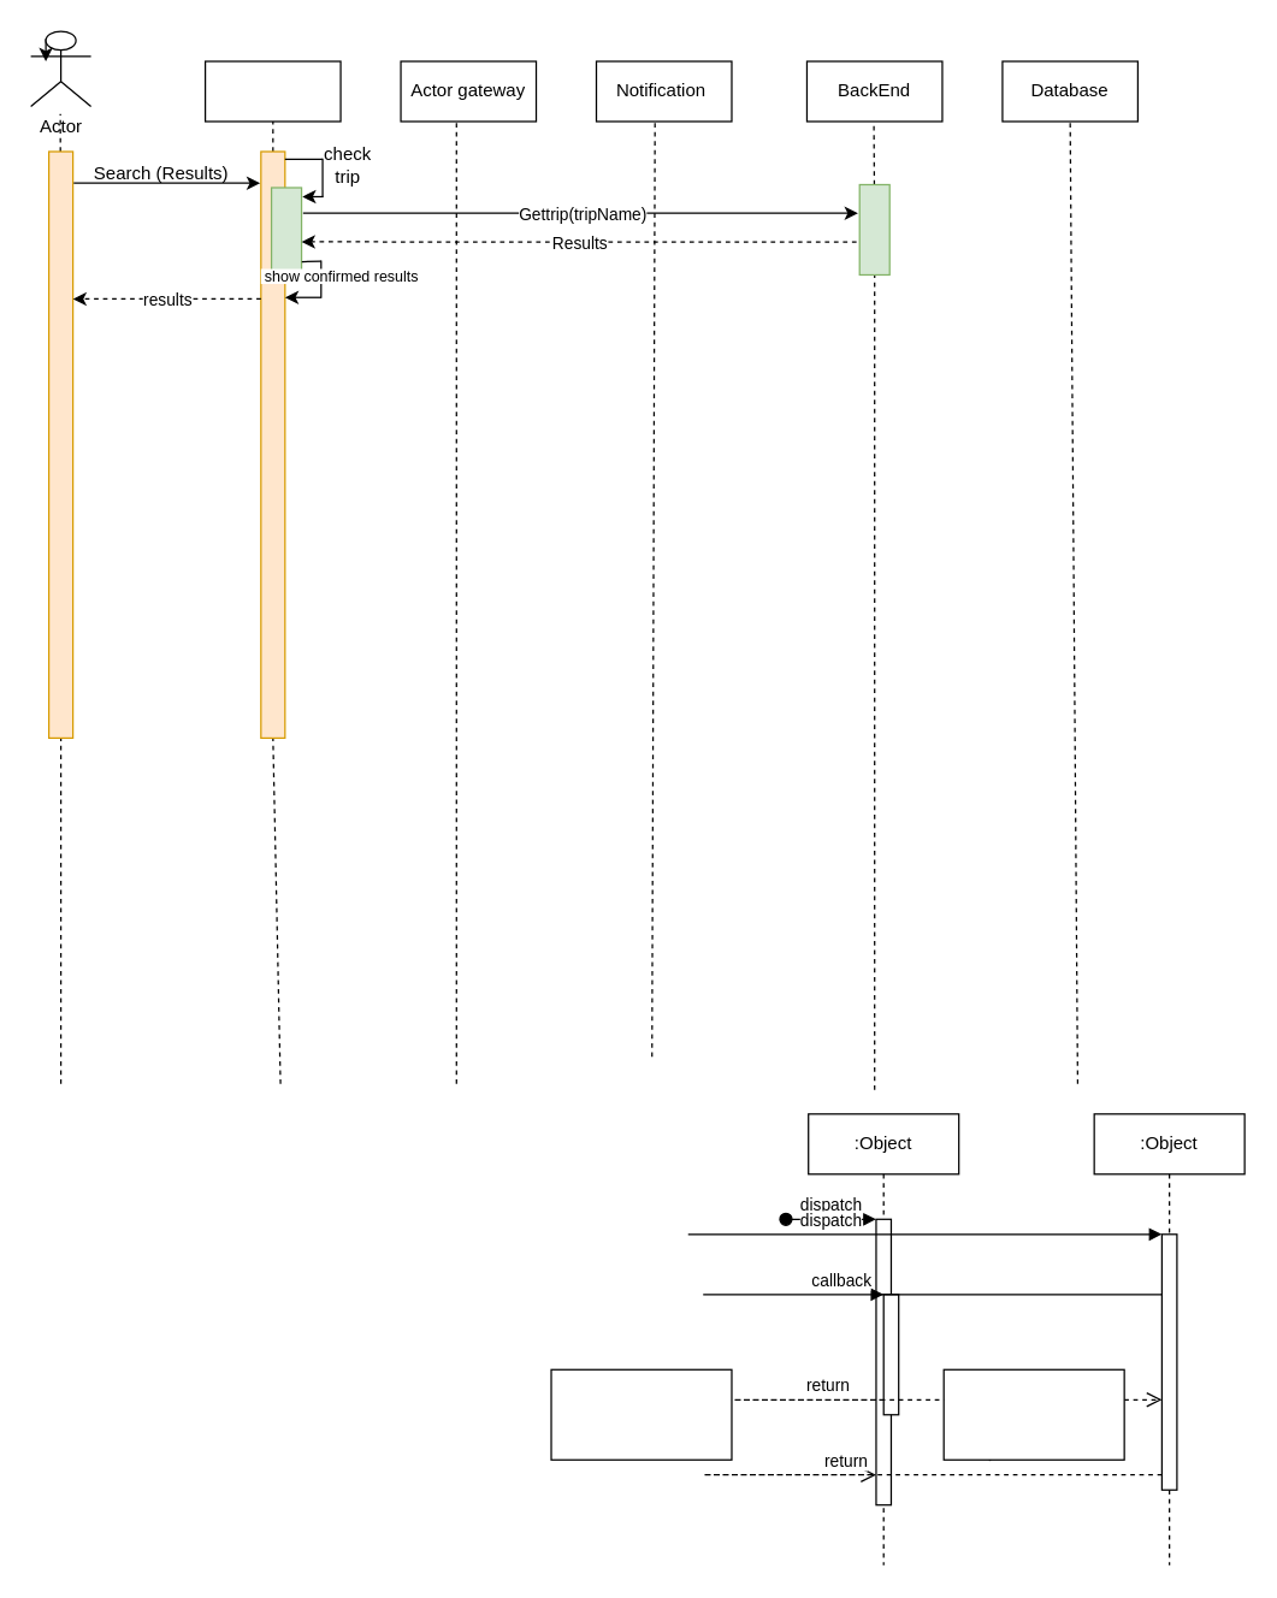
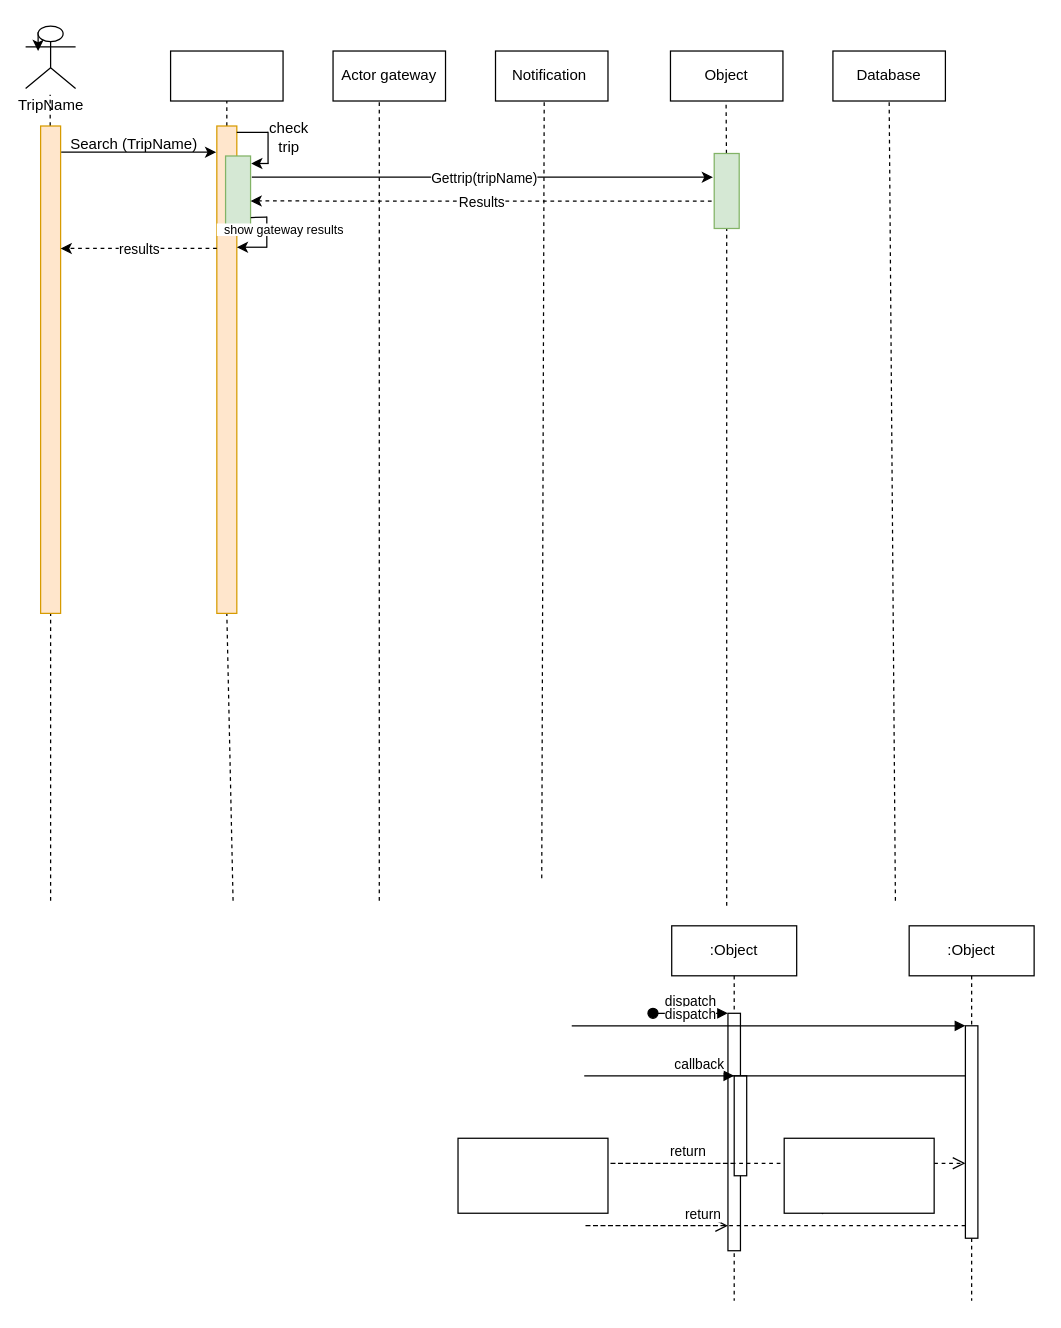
  <mxCell id="0" />
  <mxCell id="1" parent="0" />
  <mxCell id="2" value=":Object" style="shape=umlLifeline;perimeter=lifelinePerimeter;whiteSpace=wrap;html=1;container=0;dropTarget=0;collapsible=0;recursiveResize=0;outlineConnect=0;portConstraint=eastwest;newEdgeStyle={&quot;edgeStyle&quot;:&quot;elbowEdgeStyle&quot;,&quot;elbow&quot;:&quot;vertical&quot;,&quot;curved&quot;:0,&quot;rounded&quot;:0};" parent="1" vertex="1"><mxGeometry x="537" y="740" width="100" height="300" as="geometry" /></mxCell>
  <mxCell id="3" value="" style="html=1;points=[];perimeter=orthogonalPerimeter;outlineConnect=0;targetShapes=umlLifeline;portConstraint=eastwest;newEdgeStyle={&quot;edgeStyle&quot;:&quot;elbowEdgeStyle&quot;,&quot;elbow&quot;:&quot;vertical&quot;,&quot;curved&quot;:0,&quot;rounded&quot;:0};" parent="2" vertex="1"><mxGeometry x="45" y="70" width="10" height="190" as="geometry" /></mxCell>
  <mxCell id="4" value="dispatch" style="html=1;verticalAlign=bottom;startArrow=oval;endArrow=block;startSize=8;edgeStyle=elbowEdgeStyle;elbow=vertical;curved=0;rounded=0;" parent="2" target="3" edge="1"><mxGeometry relative="1" as="geometry"><mxPoint x="-15" y="70" as="sourcePoint" /></mxGeometry></mxCell>
  <mxCell id="5" value="" style="html=1;points=[];perimeter=orthogonalPerimeter;outlineConnect=0;targetShapes=umlLifeline;portConstraint=eastwest;newEdgeStyle={&quot;edgeStyle&quot;:&quot;elbowEdgeStyle&quot;,&quot;elbow&quot;:&quot;vertical&quot;,&quot;curved&quot;:0,&quot;rounded&quot;:0};" parent="2" vertex="1"><mxGeometry x="50" y="120" width="10" height="80" as="geometry" /></mxCell>
  <mxCell id="6" value=":Object" style="shape=umlLifeline;perimeter=lifelinePerimeter;whiteSpace=wrap;html=1;container=0;dropTarget=0;collapsible=0;recursiveResize=0;outlineConnect=0;portConstraint=eastwest;newEdgeStyle={&quot;edgeStyle&quot;:&quot;elbowEdgeStyle&quot;,&quot;elbow&quot;:&quot;vertical&quot;,&quot;curved&quot;:0,&quot;rounded&quot;:0};" parent="1" vertex="1"><mxGeometry x="727" y="740" width="100" height="300" as="geometry" /></mxCell>
  <mxCell id="7" value="" style="html=1;points=[];perimeter=orthogonalPerimeter;outlineConnect=0;targetShapes=umlLifeline;portConstraint=eastwest;newEdgeStyle={&quot;edgeStyle&quot;:&quot;elbowEdgeStyle&quot;,&quot;elbow&quot;:&quot;vertical&quot;,&quot;curved&quot;:0,&quot;rounded&quot;:0};" parent="6" vertex="1"><mxGeometry x="45" y="80" width="10" height="170" as="geometry" /></mxCell>
  <mxCell id="8" value="dispatch" style="html=1;verticalAlign=bottom;endArrow=block;edgeStyle=elbowEdgeStyle;elbow=vertical;curved=0;rounded=0;" parent="1" source="3" target="7" edge="1"><mxGeometry relative="1" as="geometry"><mxPoint x="472" y="830" as="sourcePoint" /><Array as="points"><mxPoint x="457" y="820" /></Array></mxGeometry></mxCell>
  <mxCell id="9" value="return" style="html=1;verticalAlign=bottom;endArrow=open;dashed=1;endSize=8;edgeStyle=elbowEdgeStyle;elbow=vertical;curved=0;rounded=0;" parent="1" source="7" target="3" edge="1"><mxGeometry relative="1" as="geometry"><mxPoint x="472" y="905" as="targetPoint" /><Array as="points"><mxPoint x="467" y="980" /></Array></mxGeometry></mxCell>
  <mxCell id="10" value="callback" style="html=1;verticalAlign=bottom;endArrow=block;edgeStyle=elbowEdgeStyle;elbow=vertical;curved=0;rounded=0;" parent="1" source="7" target="5" edge="1"><mxGeometry relative="1" as="geometry"><mxPoint x="452" y="860" as="sourcePoint" /><Array as="points"><mxPoint x="467" y="860" /></Array></mxGeometry></mxCell>
  <mxCell id="11" value="return" style="html=1;verticalAlign=bottom;endArrow=open;dashed=1;endSize=8;edgeStyle=elbowEdgeStyle;elbow=vertical;curved=0;rounded=0;" parent="1" source="5" target="7" edge="1"><mxGeometry relative="1" as="geometry"><mxPoint x="452" y="935" as="targetPoint" /><Array as="points"><mxPoint x="457" y="930" /></Array></mxGeometry></mxCell>
  <mxCell id="12" value="" style="endArrow=none;dashed=1;html=1;dashPattern=1 3;strokeWidth=2;rounded=0;" edge="1" parent="1"><mxGeometry width="50" height="50" relative="1" as="geometry"><mxPoint x="657" y="970" as="sourcePoint" /><mxPoint x="707" y="920" as="targetPoint" /></mxGeometry></mxCell>
  <mxCell id="13" style="edgeStyle=orthogonalEdgeStyle;rounded=0;orthogonalLoop=1;jettySize=auto;html=1;exitX=0.25;exitY=0.1;exitDx=0;exitDy=0;exitPerimeter=0;" edge="1" parent="1" source="15"><mxGeometry relative="1" as="geometry"><mxPoint x="30" y="40" as="targetPoint" /></mxGeometry></mxCell>
  <mxCell id="14" value="" style="endArrow=none;dashed=1;html=1;dashPattern=1 3;strokeWidth=2;rounded=0;" edge="1" parent="1"><mxGeometry width="50" height="50" relative="1" as="geometry"><mxPoint x="657" y="970" as="sourcePoint" /><mxPoint x="707" y="920" as="targetPoint" /></mxGeometry></mxCell>
- <mxCell id="15" value="Actor" style="shape=umlActor;verticalLabelPosition=bottom;verticalAlign=top;html=1;outlineConnect=0;" vertex="1" parent="1"><mxGeometry x="20" y="20" width="40" height="50" as="geometry" /></mxCell>
+ <mxCell id="15" value="TripName" style="shape=umlActor;verticalLabelPosition=bottom;verticalAlign=top;html=1;outlineConnect=0;" vertex="1" parent="1"><mxGeometry x="20" y="20" width="40" height="50" as="geometry" /></mxCell>
  <mxCell id="16" value="" style="endArrow=none;dashed=1;html=1;rounded=0;" edge="1" parent="1"><mxGeometry width="50" height="50" relative="1" as="geometry"><mxPoint x="657" y="970" as="sourcePoint" /><mxPoint x="707" y="920" as="targetPoint" /></mxGeometry></mxCell>
  <mxCell id="17" value="" style="endArrow=none;dashed=1;html=1;rounded=0;" edge="1" parent="1" source="35"><mxGeometry width="50" height="50" relative="1" as="geometry"><mxPoint x="40" y="720" as="sourcePoint" /><mxPoint x="39.63" y="75" as="targetPoint" /></mxGeometry></mxCell>
  <mxCell id="18" value="" style="rounded=0;whiteSpace=wrap;html=1;" vertex="1" parent="1"><mxGeometry x="627" y="910" width="120" height="60" as="geometry" /></mxCell>
  <mxCell id="19" value="" style="rounded=0;whiteSpace=wrap;html=1;" vertex="1" parent="1"><mxGeometry x="366" y="910" width="120" height="60" as="geometry" /></mxCell>
  <mxCell id="20" value="" style="rounded=0;whiteSpace=wrap;html=1;fontFamily=Times New Roman;" vertex="1" parent="1"><mxGeometry x="136" y="40" width="90" height="40" as="geometry" /></mxCell>
  <mxCell id="21" value="" style="rounded=0;whiteSpace=wrap;html=1;" vertex="1" parent="1"><mxGeometry x="266" y="40" width="90" height="40" as="geometry" /></mxCell>
  <mxCell id="22" value="" style="endArrow=none;dashed=1;html=1;rounded=0;entryX=0.5;entryY=1;entryDx=0;entryDy=0;" edge="1" parent="1" source="37" target="20"><mxGeometry width="50" height="50" relative="1" as="geometry"><mxPoint x="186" y="720" as="sourcePoint" /><mxPoint x="206" y="170" as="targetPoint" /></mxGeometry></mxCell>
  <mxCell id="23" value="" style="endArrow=none;dashed=1;html=1;rounded=0;entryX=0.5;entryY=1;entryDx=0;entryDy=0;" edge="1" parent="1"><mxGeometry width="50" height="50" relative="1" as="geometry"><mxPoint x="303" y="720" as="sourcePoint" /><mxPoint x="303" y="80" as="targetPoint" /></mxGeometry></mxCell>
  <mxCell id="24" value="Actor gateway" style="text;html=1;align=center;verticalAlign=middle;whiteSpace=wrap;rounded=0;" vertex="1" parent="1"><mxGeometry x="266" y="40" width="90" height="40" as="geometry" /></mxCell>
  <mxCell id="25" value="" style="rounded=0;whiteSpace=wrap;html=1;" vertex="1" parent="1"><mxGeometry x="396" y="40" width="90" height="40" as="geometry" /></mxCell>
  <mxCell id="26" value="" style="endArrow=none;dashed=1;html=1;rounded=0;entryX=0.433;entryY=1.183;entryDx=0;entryDy=0;entryPerimeter=0;" edge="1" parent="1"><mxGeometry width="50" height="50" relative="1" as="geometry"><mxPoint x="433" y="702" as="sourcePoint" /><mxPoint x="434.97" y="79.32" as="targetPoint" /></mxGeometry></mxCell>
  <mxCell id="27" value="Notification&amp;nbsp;" style="text;html=1;align=center;verticalAlign=middle;whiteSpace=wrap;rounded=0;" vertex="1" parent="1"><mxGeometry x="396" y="40" width="90" height="40" as="geometry" /></mxCell>
  <mxCell id="28" value="" style="rounded=0;whiteSpace=wrap;html=1;" vertex="1" parent="1"><mxGeometry x="536" y="40" width="90" height="40" as="geometry" /></mxCell>
  <mxCell id="29" value="" style="endArrow=none;dashed=1;html=1;rounded=0;entryX=0.5;entryY=1;entryDx=0;entryDy=0;" edge="1" parent="1" source="46"><mxGeometry width="50" height="50" relative="1" as="geometry"><mxPoint x="581" y="724" as="sourcePoint" /><mxPoint x="580.5" y="80" as="targetPoint" /></mxGeometry></mxCell>
- <mxCell id="30" value="BackEnd" style="text;html=1;align=center;verticalAlign=middle;whiteSpace=wrap;rounded=0;" vertex="1" parent="1"><mxGeometry x="536" y="40" width="90" height="40" as="geometry" /></mxCell>
+ <mxCell id="30" value="Object" style="text;html=1;align=center;verticalAlign=middle;whiteSpace=wrap;rounded=0;" vertex="1" parent="1"><mxGeometry x="536" y="40" width="90" height="40" as="geometry" /></mxCell>
  <mxCell id="31" value="" style="rounded=0;whiteSpace=wrap;html=1;" vertex="1" parent="1"><mxGeometry x="666" y="40" width="90" height="40" as="geometry" /></mxCell>
  <mxCell id="32" value="" style="endArrow=none;dashed=1;html=1;rounded=0;entryX=0.5;entryY=1;entryDx=0;entryDy=0;" edge="1" parent="1" target="33"><mxGeometry width="50" height="50" relative="1" as="geometry"><mxPoint x="716" y="720" as="sourcePoint" /><mxPoint x="703" y="360" as="targetPoint" /></mxGeometry></mxCell>
  <mxCell id="33" value="Database" style="text;html=1;align=center;verticalAlign=middle;whiteSpace=wrap;rounded=0;" vertex="1" parent="1"><mxGeometry x="666" y="40" width="90" height="40" as="geometry" /></mxCell>
  <mxCell id="34" value="" style="endArrow=none;dashed=1;html=1;rounded=0;" edge="1" parent="1" target="35"><mxGeometry width="50" height="50" relative="1" as="geometry"><mxPoint x="40" y="720" as="sourcePoint" /><mxPoint x="39.63" y="75" as="targetPoint" /></mxGeometry></mxCell>
  <mxCell id="35" value="" style="rounded=0;whiteSpace=wrap;html=1;fillColor=#ffe6cc;strokeColor=#d79b00;" vertex="1" parent="1"><mxGeometry x="32" y="100" width="16" height="390" as="geometry" /></mxCell>
  <mxCell id="36" value="" style="endArrow=none;dashed=1;html=1;rounded=0;entryX=0.5;entryY=1;entryDx=0;entryDy=0;" edge="1" parent="1" target="37"><mxGeometry width="50" height="50" relative="1" as="geometry"><mxPoint x="186" y="720" as="sourcePoint" /><mxPoint x="181" y="80" as="targetPoint" /></mxGeometry></mxCell>
  <mxCell id="37" value="" style="rounded=0;whiteSpace=wrap;html=1;fillColor=#ffe6cc;strokeColor=#d79b00;" vertex="1" parent="1"><mxGeometry x="173" y="100" width="16" height="390" as="geometry" /></mxCell>
  <mxCell id="38" value="" style="endArrow=classic;html=1;rounded=0;entryX=-0.085;entryY=0.052;entryDx=0;entryDy=0;entryPerimeter=0;movable=0;resizable=0;rotatable=0;deletable=0;editable=0;locked=1;connectable=0;" edge="1" parent="1"><mxGeometry width="50" height="50" relative="1" as="geometry"><mxPoint x="48.5" y="121" as="sourcePoint" /><mxPoint x="172.5" y="121" as="targetPoint" /></mxGeometry></mxCell>
- <mxCell id="39" value="&lt;font style=&quot;font-size: 12px;&quot;&gt;Search (Results)&lt;/font&gt;" style="text;html=1;align=center;verticalAlign=middle;whiteSpace=wrap;rounded=0;" vertex="1" parent="1"><mxGeometry x="52" y="100" width="110" height="30" as="geometry" /></mxCell>
+ <mxCell id="39" value="&lt;font style=&quot;font-size: 12px;&quot;&gt;Search (TripName)&lt;/font&gt;" style="text;html=1;align=center;verticalAlign=middle;whiteSpace=wrap;rounded=0;" vertex="1" parent="1"><mxGeometry x="52" y="100" width="110" height="30" as="geometry" /></mxCell>
  <mxCell id="40" value="" style="endArrow=none;html=1;rounded=0;exitX=0.812;exitY=0.026;exitDx=0;exitDy=0;exitPerimeter=0;movable=0;resizable=0;rotatable=0;deletable=0;editable=0;locked=1;connectable=0;" edge="1" parent="1"><mxGeometry width="50" height="50" relative="1" as="geometry"><mxPoint x="188.992" y="105.14" as="sourcePoint" /><mxPoint x="214" y="105" as="targetPoint" /></mxGeometry></mxCell>
  <mxCell id="41" value="" style="endArrow=none;html=1;rounded=0;movable=0;resizable=0;rotatable=0;deletable=0;editable=0;locked=1;connectable=0;" edge="1" parent="1"><mxGeometry width="50" height="50" relative="1" as="geometry"><mxPoint x="214" y="130" as="sourcePoint" /><mxPoint x="214" y="104.5" as="targetPoint" /></mxGeometry></mxCell>
  <mxCell id="42" value="" style="endArrow=classic;html=1;rounded=0;movable=0;resizable=0;rotatable=0;deletable=0;editable=0;locked=1;connectable=0;" edge="1" parent="1"><mxGeometry width="50" height="50" relative="1" as="geometry"><mxPoint x="214.5" y="130" as="sourcePoint" /><mxPoint x="200.5" y="130" as="targetPoint" /></mxGeometry></mxCell>
  <mxCell id="43" value="check&lt;div&gt;&lt;span style=&quot;background-color: initial;&quot;&gt;trip&lt;/span&gt;&lt;/div&gt;" style="text;html=1;align=center;verticalAlign=middle;whiteSpace=wrap;rounded=0;" vertex="1" parent="1"><mxGeometry x="211" y="95" width="40" height="27" as="geometry" /></mxCell>
  <mxCell id="44" value="" style="rounded=0;whiteSpace=wrap;html=1;fillColor=#d5e8d4;strokeColor=#82b366;" vertex="1" parent="1"><mxGeometry x="180" y="124" width="20" height="60" as="geometry" /></mxCell>
  <mxCell id="45" value="" style="endArrow=none;dashed=1;html=1;rounded=0;entryX=0.5;entryY=1;entryDx=0;entryDy=0;" edge="1" parent="1" target="46"><mxGeometry width="50" height="50" relative="1" as="geometry"><mxPoint x="581" y="724" as="sourcePoint" /><mxPoint x="580.5" y="80" as="targetPoint" /></mxGeometry></mxCell>
  <mxCell id="46" value="" style="rounded=0;whiteSpace=wrap;html=1;fillColor=#d5e8d4;strokeColor=#82b366;" vertex="1" parent="1"><mxGeometry x="571" y="122" width="20" height="60" as="geometry" /></mxCell>
  <mxCell id="47" value="" style="endArrow=classic;html=1;rounded=0;movable=1;resizable=1;rotatable=1;deletable=1;editable=1;locked=0;connectable=1;" edge="1" parent="1"><mxGeometry width="50" height="50" relative="1" as="geometry"><mxPoint x="213" y="197" as="sourcePoint" /><mxPoint x="189" y="197" as="targetPoint" /></mxGeometry></mxCell>
  <mxCell id="48" value="" style="endArrow=none;html=1;rounded=0;exitX=1.009;exitY=0.821;exitDx=0;exitDy=0;exitPerimeter=0;movable=0;resizable=0;rotatable=0;deletable=0;editable=0;locked=1;connectable=0;" edge="1" parent="1" source="44"><mxGeometry width="50" height="50" relative="1" as="geometry"><mxPoint x="256" y="270" as="sourcePoint" /><mxPoint x="213" y="173" as="targetPoint" /></mxGeometry></mxCell>
  <mxCell id="49" value="" style="endArrow=none;html=1;rounded=0;movable=1;resizable=1;rotatable=1;deletable=1;editable=1;locked=0;connectable=1;" edge="1" parent="1"><mxGeometry width="50" height="50" relative="1" as="geometry"><mxPoint x="213" y="172.5" as="sourcePoint" /><mxPoint x="213" y="197.5" as="targetPoint" /></mxGeometry></mxCell>
- <mxCell id="50" value="show confirmed results" style="text;html=1;align=center;verticalAlign=middle;whiteSpace=wrap;rounded=0;fontSize=10;fillColor=default;" vertex="1" parent="1"><mxGeometry x="173" y="178" width="108" height="10" as="geometry" /></mxCell>
+ <mxCell id="50" value="show gateway results" style="text;html=1;align=center;verticalAlign=middle;whiteSpace=wrap;rounded=0;fontSize=10;fillColor=default;" vertex="1" parent="1"><mxGeometry x="173" y="178" width="108" height="10" as="geometry" /></mxCell>
  <mxCell id="51" value="" style="endArrow=classic;html=1;rounded=0;dashed=1;" edge="1" parent="1"><mxGeometry relative="1" as="geometry"><mxPoint x="173" y="198" as="sourcePoint" /><mxPoint x="48" y="198" as="targetPoint" /></mxGeometry></mxCell>
  <mxCell id="52" value="results" style="edgeLabel;resizable=0;html=1;;align=center;verticalAlign=middle;" connectable="0" vertex="1" parent="51"><mxGeometry relative="1" as="geometry" /></mxCell>
  <mxCell id="53" value="" style="endArrow=classic;html=1;rounded=0;dashed=1;exitX=-0.103;exitY=0.635;exitDx=0;exitDy=0;exitPerimeter=0;" edge="1" parent="1" source="46"><mxGeometry relative="1" as="geometry"><mxPoint x="325" y="160" as="sourcePoint" /><mxPoint x="200" y="160" as="targetPoint" /></mxGeometry></mxCell>
  <mxCell id="54" value="Results" style="edgeLabel;resizable=0;html=1;;align=center;verticalAlign=middle;" connectable="0" vertex="1" parent="53"><mxGeometry relative="1" as="geometry" /></mxCell>
  <mxCell id="55" value="" style="endArrow=classic;html=1;rounded=0;exitX=-0.103;exitY=0.635;exitDx=0;exitDy=0;exitPerimeter=0;" edge="1" parent="1"><mxGeometry relative="1" as="geometry"><mxPoint x="201" y="141" as="sourcePoint" /><mxPoint x="570" y="141" as="targetPoint" /></mxGeometry></mxCell>
  <mxCell id="56" value="Gettrip(tripName)" style="edgeLabel;resizable=0;html=1;;align=center;verticalAlign=middle;" connectable="0" vertex="1" parent="55"><mxGeometry relative="1" as="geometry" /></mxCell>
